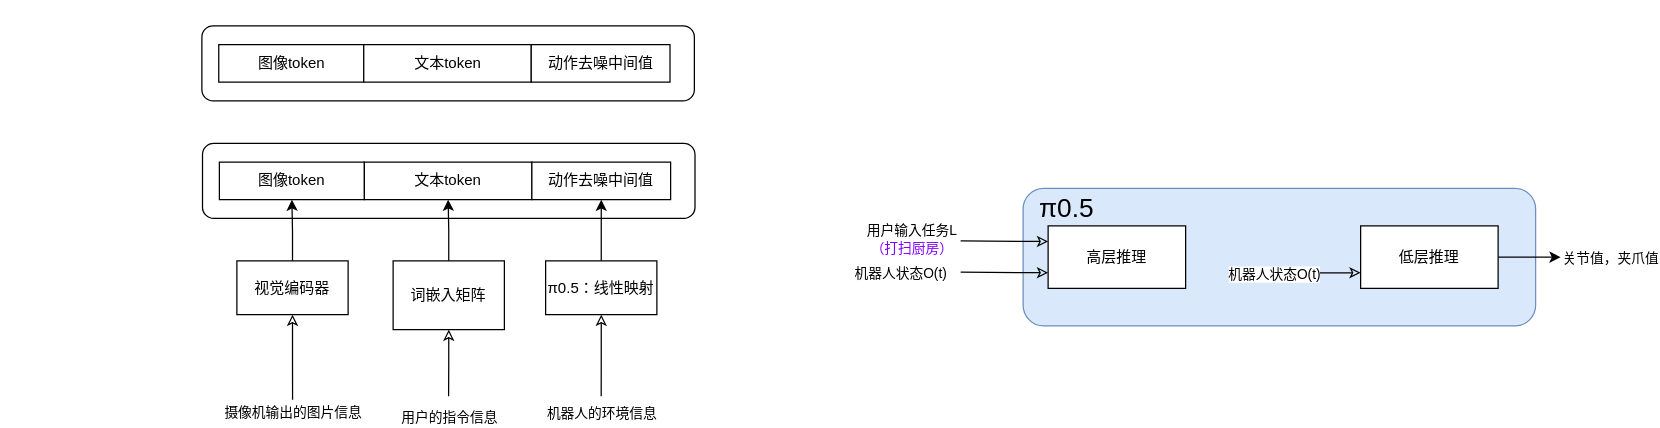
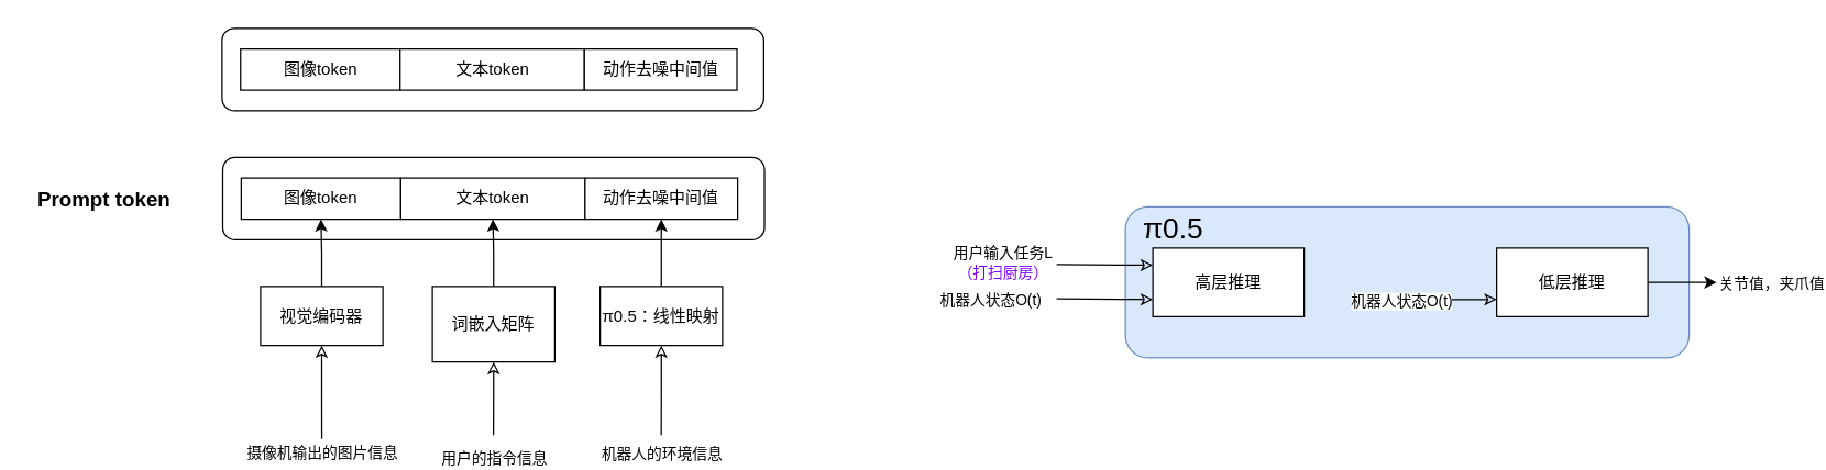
  <mxCell id="0" />
  <mxCell id="1" parent="0" />
  <mxCell id="2" value="" style="rounded=1;whiteSpace=wrap;html=1;" vertex="1" parent="1"><mxGeometry x="161.5" y="114" width="394" height="60" as="geometry" /></mxCell>
  <mxCell id="3" value="" style="rounded=1;whiteSpace=wrap;html=1;fillColor=#dae8fc;strokeColor=#6c8ebf;" vertex="1" parent="1"><mxGeometry x="818" y="150" width="410" height="110" as="geometry" /></mxCell>
  <mxCell id="4" style="edgeStyle=orthogonalEdgeStyle;rounded=0;orthogonalLoop=1;jettySize=auto;html=1;exitX=0;exitY=0.25;exitDx=0;exitDy=0;startArrow=classic;startFill=0;endArrow=none;" edge="1" parent="1" source="8"><mxGeometry relative="1" as="geometry"><mxPoint x="768" y="192" as="targetPoint" /></mxGeometry></mxCell>
  <mxCell id="5" value="用户输入任务L&lt;br&gt;&lt;font style=&quot;color: rgb(127, 0, 255);&quot;&gt;（打扫厨房）&lt;/font&gt;" style="edgeLabel;html=1;align=center;verticalAlign=middle;resizable=0;points=[];" vertex="1" connectable="0" parent="4"><mxGeometry x="0.149" relative="1" as="geometry"><mxPoint x="-70" y="-2" as="offset" /></mxGeometry></mxCell>
  <mxCell id="6" style="edgeStyle=orthogonalEdgeStyle;rounded=0;orthogonalLoop=1;jettySize=auto;html=1;exitX=0;exitY=0.75;exitDx=0;exitDy=0;startArrow=classic;startFill=0;endArrow=none;" edge="1" parent="1" source="8"><mxGeometry relative="1" as="geometry"><mxPoint x="768" y="217" as="targetPoint" /></mxGeometry></mxCell>
  <mxCell id="7" value="机器人状态O(t)" style="edgeLabel;html=1;align=center;verticalAlign=middle;resizable=0;points=[];" vertex="1" connectable="0" parent="6"><mxGeometry x="0.138" relative="1" as="geometry"><mxPoint x="-79" as="offset" /></mxGeometry></mxCell>
  <mxCell id="8" value="高层推理" style="rounded=0;whiteSpace=wrap;html=1;" vertex="1" parent="1"><mxGeometry x="838" y="180" width="110" height="50" as="geometry" /></mxCell>
  <mxCell id="9" style="edgeStyle=orthogonalEdgeStyle;rounded=0;orthogonalLoop=1;jettySize=auto;html=1;exitX=0;exitY=0.75;exitDx=0;exitDy=0;startArrow=classic;startFill=0;endArrow=none;" edge="1" parent="1" source="13"><mxGeometry relative="1" as="geometry"><mxPoint x="1008" y="217.538" as="targetPoint" /></mxGeometry></mxCell>
  <mxCell id="10" value="机器人状态O(t)" style="edgeLabel;html=1;align=center;verticalAlign=middle;resizable=0;points=[];" vertex="1" connectable="0" parent="9"><mxGeometry x="-0.006" relative="1" as="geometry"><mxPoint x="-30" as="offset" /></mxGeometry></mxCell>
  <mxCell id="11" style="edgeStyle=orthogonalEdgeStyle;rounded=0;orthogonalLoop=1;jettySize=auto;html=1;exitX=1;exitY=0.5;exitDx=0;exitDy=0;" edge="1" parent="1" source="13"><mxGeometry relative="1" as="geometry"><mxPoint x="1248" y="205" as="targetPoint" /></mxGeometry></mxCell>
  <mxCell id="12" value="关节值，夹爪值" style="edgeLabel;html=1;align=center;verticalAlign=middle;resizable=0;points=[];" vertex="1" connectable="0" parent="11"><mxGeometry x="0.085" y="2" relative="1" as="geometry"><mxPoint x="63" y="2" as="offset" /></mxGeometry></mxCell>
  <mxCell id="13" value="低层推理" style="rounded=0;whiteSpace=wrap;html=1;" vertex="1" parent="1"><mxGeometry x="1088" y="180" width="110" height="50" as="geometry" /></mxCell>
  <mxCell id="14" value="π0.5" style="text;strokeColor=none;align=center;fillColor=none;html=1;verticalAlign=middle;whiteSpace=wrap;rounded=0;fontSize=21;" vertex="1" parent="1"><mxGeometry x="838" y="160" width="30" height="10" as="geometry" /></mxCell>
  <mxCell id="15" style="edgeStyle=orthogonalEdgeStyle;rounded=0;orthogonalLoop=1;jettySize=auto;html=1;exitX=0.5;exitY=1;exitDx=0;exitDy=0;startArrow=classic;startFill=0;endArrow=none;" edge="1" parent="1" source="18"><mxGeometry relative="1" as="geometry"><mxPoint x="233.552" y="319.103" as="targetPoint" /></mxGeometry></mxCell>
  <mxCell id="16" value="摄像机输出的图片信息" style="edgeLabel;html=1;align=center;verticalAlign=middle;resizable=0;points=[];" vertex="1" connectable="0" parent="15"><mxGeometry x="0.518" relative="1" as="geometry"><mxPoint y="26" as="offset" /></mxGeometry></mxCell>
  <mxCell id="17" style="edgeStyle=orthogonalEdgeStyle;rounded=0;orthogonalLoop=1;jettySize=auto;html=1;exitX=0.5;exitY=0;exitDx=0;exitDy=0;entryX=0.5;entryY=1;entryDx=0;entryDy=0;" edge="1" parent="1" source="18" target="27"><mxGeometry relative="1" as="geometry" /></mxCell>
  <mxCell id="18" value="视觉编码器" style="rounded=0;whiteSpace=wrap;html=1;" vertex="1" parent="1"><mxGeometry x="189" y="208" width="89" height="43" as="geometry" /></mxCell>
  <mxCell id="19" style="edgeStyle=orthogonalEdgeStyle;rounded=0;orthogonalLoop=1;jettySize=auto;html=1;exitX=0.5;exitY=1;exitDx=0;exitDy=0;startArrow=classic;startFill=0;endArrow=none;" edge="1" parent="1" source="22"><mxGeometry relative="1" as="geometry"><mxPoint x="358.379" y="316.345" as="targetPoint" /></mxGeometry></mxCell>
  <mxCell id="20" value="用户的指令信息" style="edgeLabel;html=1;align=center;verticalAlign=middle;resizable=0;points=[];" vertex="1" connectable="0" parent="19"><mxGeometry x="0.203" relative="1" as="geometry"><mxPoint y="38" as="offset" /></mxGeometry></mxCell>
  <mxCell id="21" style="edgeStyle=orthogonalEdgeStyle;rounded=0;orthogonalLoop=1;jettySize=auto;html=1;exitX=0.5;exitY=0;exitDx=0;exitDy=0;entryX=0.5;entryY=1;entryDx=0;entryDy=0;" edge="1" parent="1" source="22" target="28"><mxGeometry relative="1" as="geometry" /></mxCell>
  <mxCell id="22" value="词嵌入矩阵" style="rounded=0;whiteSpace=wrap;html=1;" vertex="1" parent="1"><mxGeometry x="314" y="208" width="89" height="55" as="geometry" /></mxCell>
  <mxCell id="23" style="edgeStyle=orthogonalEdgeStyle;rounded=0;orthogonalLoop=1;jettySize=auto;html=1;exitX=0.5;exitY=1;exitDx=0;exitDy=0;startArrow=classic;startFill=0;endArrow=none;" edge="1" parent="1" source="26"><mxGeometry relative="1" as="geometry"><mxPoint x="480.448" y="316.345" as="targetPoint" /></mxGeometry></mxCell>
  <mxCell id="24" value="机器人的环境信息" style="edgeLabel;html=1;align=center;verticalAlign=middle;resizable=0;points=[];" vertex="1" connectable="0" parent="23"><mxGeometry x="0.006" y="1" relative="1" as="geometry"><mxPoint x="-1" y="46" as="offset" /></mxGeometry></mxCell>
  <mxCell id="25" style="edgeStyle=orthogonalEdgeStyle;rounded=0;orthogonalLoop=1;jettySize=auto;html=1;exitX=0.5;exitY=0;exitDx=0;exitDy=0;entryX=0.5;entryY=1;entryDx=0;entryDy=0;" edge="1" parent="1" source="26" target="29"><mxGeometry relative="1" as="geometry" /></mxCell>
  <mxCell id="26" value="π0.5：线性映射" style="rounded=0;whiteSpace=wrap;html=1;" vertex="1" parent="1"><mxGeometry x="436" y="208" width="89" height="43" as="geometry" /></mxCell>
  <mxCell id="27" value="图像token" style="rounded=0;whiteSpace=wrap;html=1;" vertex="1" parent="1"><mxGeometry x="175" y="129" width="116" height="30" as="geometry" /></mxCell>
  <mxCell id="28" value="文本token" style="rounded=0;whiteSpace=wrap;html=1;" vertex="1" parent="1"><mxGeometry x="291" y="129" width="134" height="30" as="geometry" /></mxCell>
  <mxCell id="29" value="动作去噪中间值" style="rounded=0;whiteSpace=wrap;html=1;" vertex="1" parent="1"><mxGeometry x="425" y="129" width="111" height="30" as="geometry" /></mxCell>
+ <mxCell id="30" value="Prompt token" style="text;strokeColor=none;align=center;fillColor=none;html=1;verticalAlign=middle;whiteSpace=wrap;rounded=0;fontStyle=1;fontSize=15;" vertex="1" parent="1"><mxGeometry x="20" y="129" width="111" height="30" as="geometry" /></mxCell>
  <mxCell id="31" value="" style="rounded=1;whiteSpace=wrap;html=1;" vertex="1" parent="1"><mxGeometry x="161" y="20" width="394" height="60" as="geometry" /></mxCell>
  <mxCell id="32" value="图像token" style="rounded=0;whiteSpace=wrap;html=1;" vertex="1" parent="1"><mxGeometry x="174.5" y="35" width="116" height="30" as="geometry" /></mxCell>
  <mxCell id="33" value="文本token" style="rounded=0;whiteSpace=wrap;html=1;" vertex="1" parent="1"><mxGeometry x="290.5" y="35" width="134" height="30" as="geometry" /></mxCell>
  <mxCell id="34" value="动作去噪中间值" style="rounded=0;whiteSpace=wrap;html=1;" vertex="1" parent="1"><mxGeometry x="424.5" y="35" width="111" height="30" as="geometry" /></mxCell>
